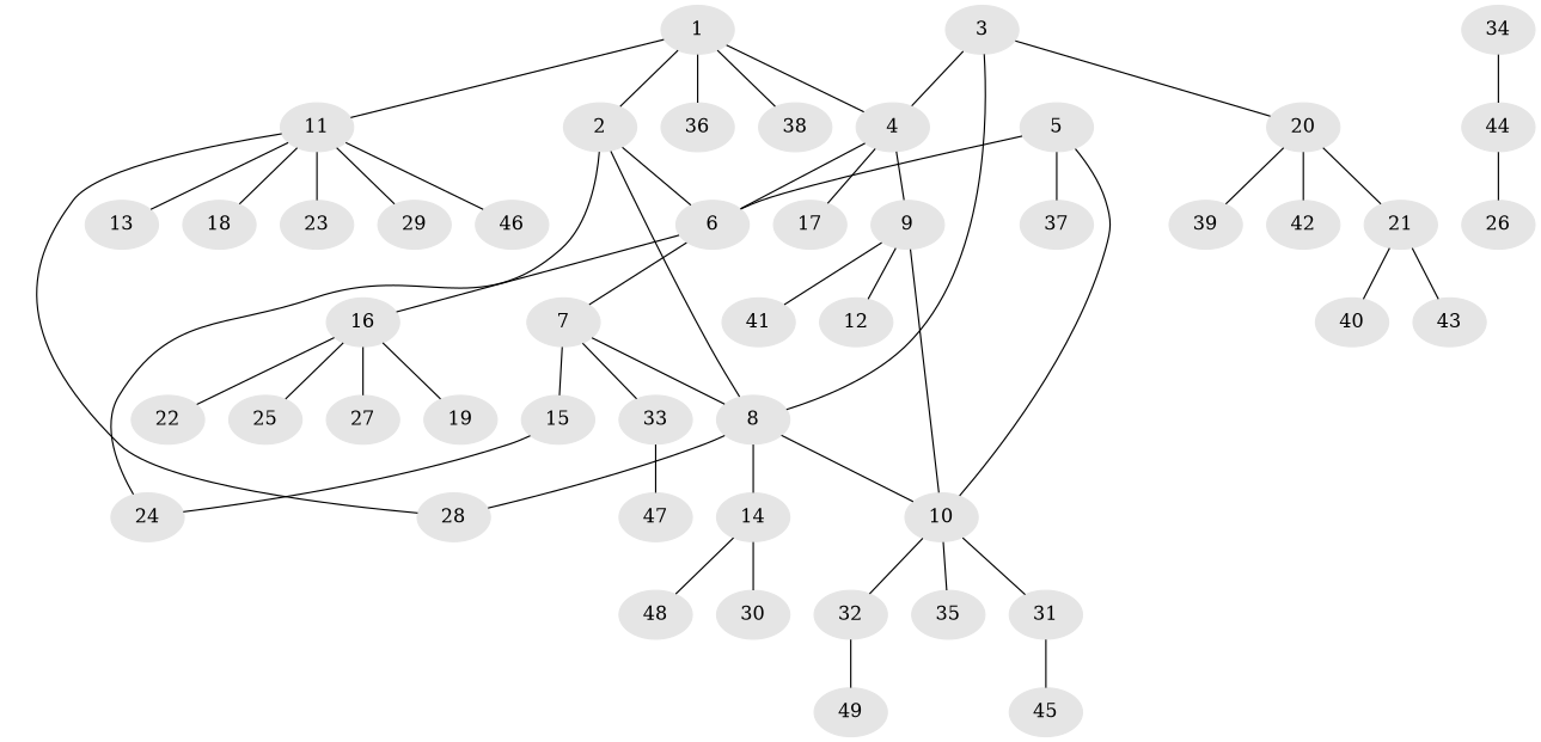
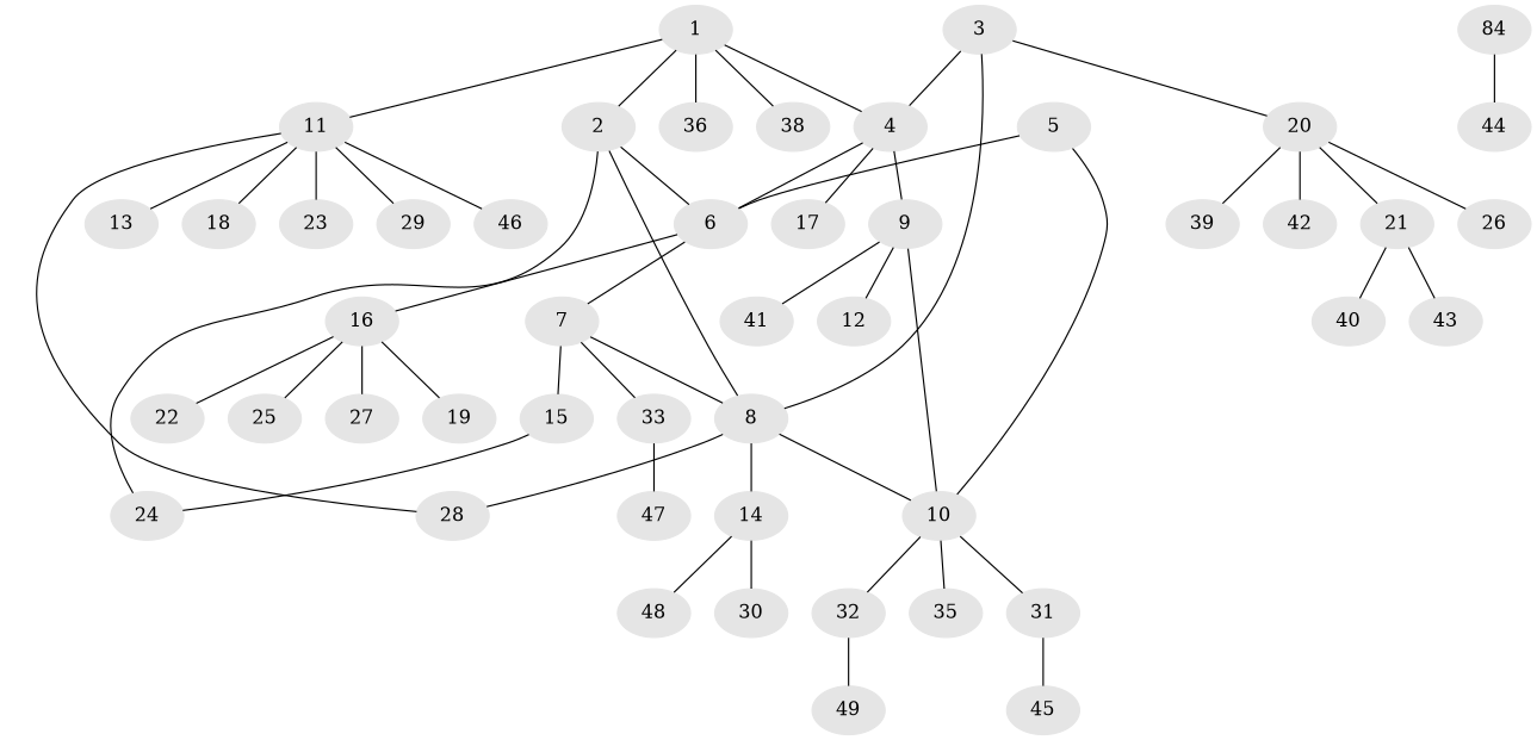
  graph {
    node [color=gray90 style=filled]
    1
    2
    4
    11
    36
    38
    6
    8
    24
    9
    17
    28
    13
    18
    23
    29
    46
    7
    16
    10
    14
    31
    32
    35
    3
    20
    21
    26
    39
    42
    12
    41
    5
-   37
    15
    33
    19
    22
    25
    27
    47
    30
    48
-   34
+   34 [label=84]
    44
    45
    49
    40
    43
    1 -- 2
    1 -- 4
    1 -- 11
    1 -- 36
    1 -- 38
    2 -- 6
    2 -- 8
    2 -- 24
    4 -- 6
    4 -- 9
    4 -- 17
    11 -- 28
    11 -- 13
    11 -- 18
    11 -- 23
    11 -- 29
    11 -- 46
    6 -- 7
    6 -- 16
    8 -- 28
    8 -- 10
    8 -- 14
    9 -- 10
    9 -- 12
    9 -- 41
    7 -- 8
    7 -- 15
    7 -- 33
    16 -- 19
    16 -- 22
    16 -- 25
    16 -- 27
    10 -- 31
    10 -- 32
    10 -- 35
    14 -- 30
    14 -- 48
    31 -- 45
    32 -- 49
    3 -- 4
    3 -- 8
    3 -- 20
    20 -- 21
-   44 -- 26
+   20 -- 26
    20 -- 39
    20 -- 42
    21 -- 40
    21 -- 43
    5 -- 6
    5 -- 10
-   5 -- 37
    15 -- 24
    33 -- 47
    34 -- 44
  }
